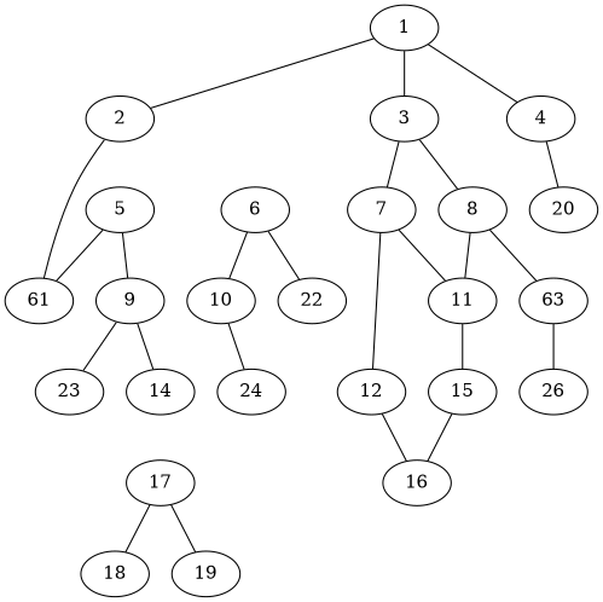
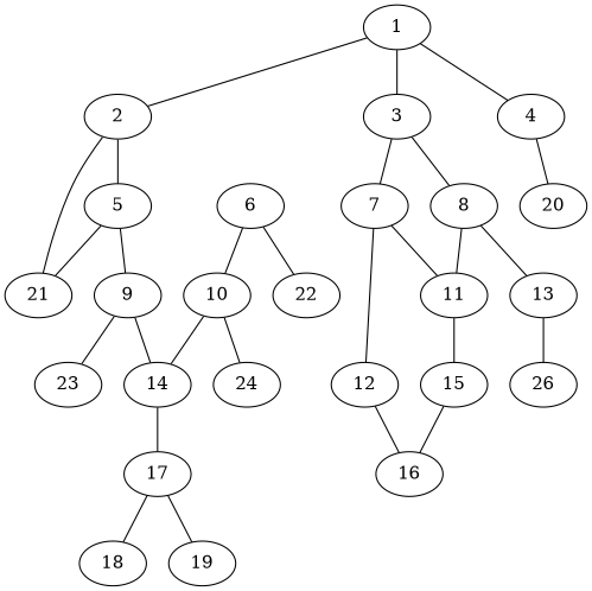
  graph {
    node [chem=C]
    edge [valence=1]
    1
    2
    3 [chem=N]
    4 [chem=N]
    5
-   21 [chem=H label=61]
+   21 [chem=H]
    7
    8
    20 [chem=H]
    9
    6
    10
    22 [chem=H]
    11
    12 [chem=N]
-   13 [chem=N label=63]
+   13 [chem=N]
    14
    23 [chem=H]
    24 [chem=H]
    15 [chem=N]
    16
    26 [chem=H]
    17 [chem=N]
    18 [chem=O]
    19 [chem=O]
    1 -- 2
    1 -- 3 [valence=2]
    1 -- 4
+   2 -- 5 [valence=2]
    2 -- 21
    3 -- 7
    3 -- 8
    4 -- 20
    5 -- 21
    5 -- 9
    7 -- 11
    7 -- 12 [valence=2]
    8 -- 11 [valence=2]
    8 -- 13
    9 -- 14 [valence=2]
    9 -- 23
    6 -- 10 [valence=2]
    6 -- 22
+   10 -- 14
    10 -- 24
    11 -- 15
    12 -- 16
    13 -- 26
+   14 -- 17
    15 -- 16 [valence=2]
    17 -- 18 [valence=2]
    17 -- 19
  }
